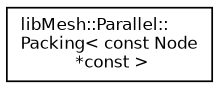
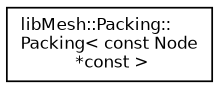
  digraph {
    rankdir=LR
-   n1 [color=black fillcolor=white fontname=Helvetica fontsize=10 height=0.2 label="libMesh::Parallel::\lPacking\< const Node\l *const  \>" shape=record style=filled width=0.4]
+   n1 [color=black fillcolor=white fontname=Helvetica fontsize=10 height=0.2 label="libMesh::Packing::\lPacking\< const Node\l *const  \>" shape=record style=filled width=0.4]
  }
